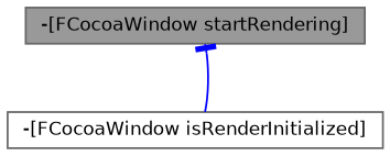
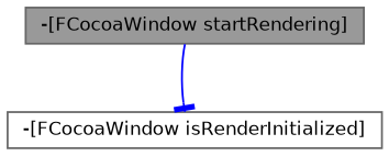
  digraph {
    rankdir=TB
    node [fontname=Helvetica fontsize=10 shape=box style=filled]
    n1 [color=gray40 fillcolor=grey60 fontcolor=black height=0.2 label="-[FCocoaWindow startRendering]" width=0.4]
    n2 [color=grey40 fillcolor=white height=0.2 label="-[FCocoaWindow isRenderInitialized]" width=0.4]
-   n2 -> n1 [color=blue fontname=Helvetica fontsize=10 labelfontname=Helvetica labelfontsize=10 style=solid arrowhead=tee]
+   n1 -> n2 [color=blue fontname=Helvetica fontsize=10 labelfontname=Helvetica labelfontsize=10 style=solid arrowhead=tee]
  }
